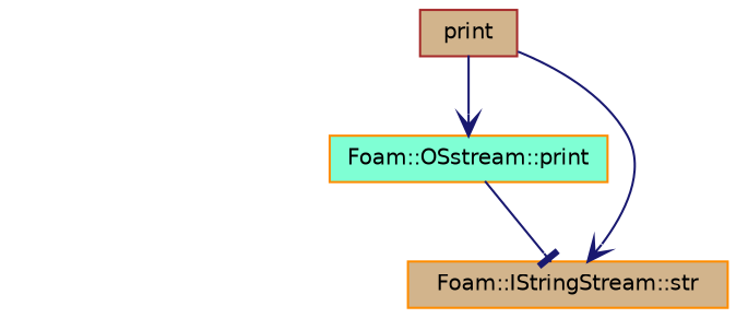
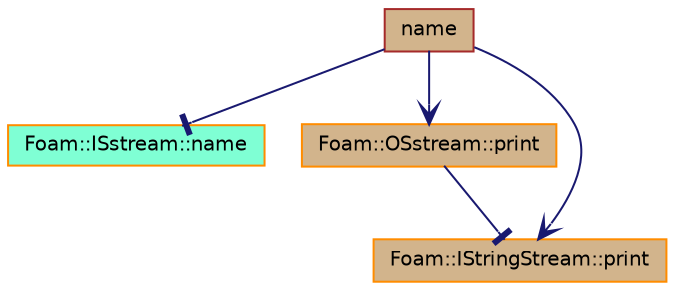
  digraph {
    rankdir=TB
    node [color=darkorange fillcolor=tan fontname=Helvetica fontsize=10 shape=record style=filled]
    edge [arrowhead=tee color=midnightblue fontname=Helvetica fontsize=10 labelfontname=Helvetica labelfontsize=10 style=solid]
-   n1 [color=brown fontcolor=black height=0.2 label=print width=0.4]
-   n3 [fillcolor=aquamarine height=0.2 label="Foam::OSstream::print" width=0.4]
-   n4 [height=0.2 label="Foam::IStringStream::str" width=0.4]
+   n1 [color=brown fontcolor=black height=0.2 label=name width=0.4]
+   n2 [fillcolor=aquamarine height=0.2 label="Foam::ISstream::name" width=0.4]
+   n3 [height=0.2 label="Foam::OSstream::print" width=0.4]
+   n4 [height=0.2 label="Foam::IStringStream::print" width=0.4]
+   n1 -> n2
    n1 -> n3 [arrowhead=vee]
    n1 -> n4 [arrowhead=vee]
    n3 -> n4
  }
